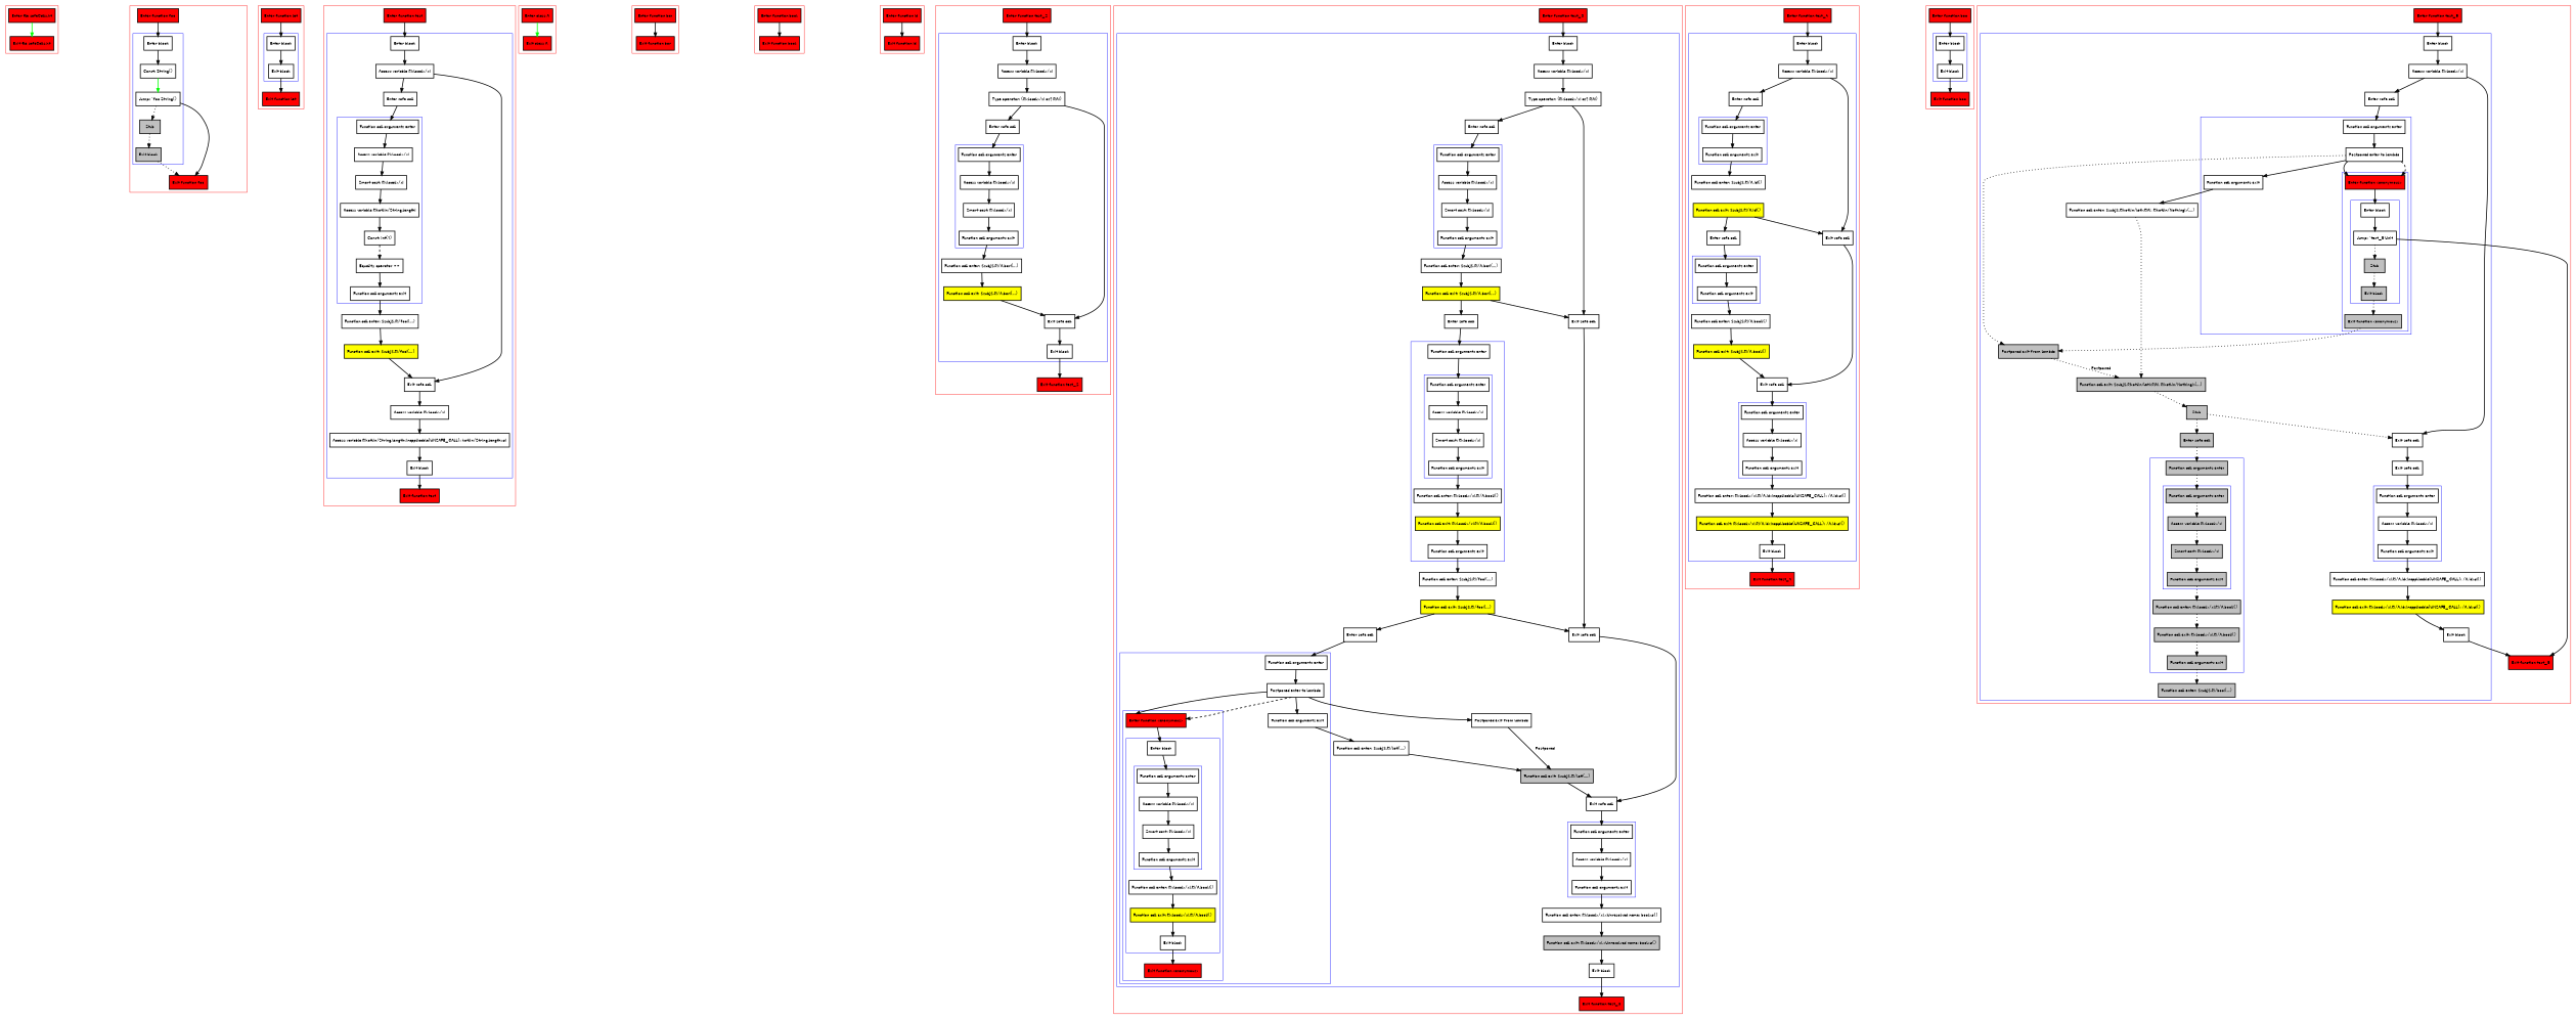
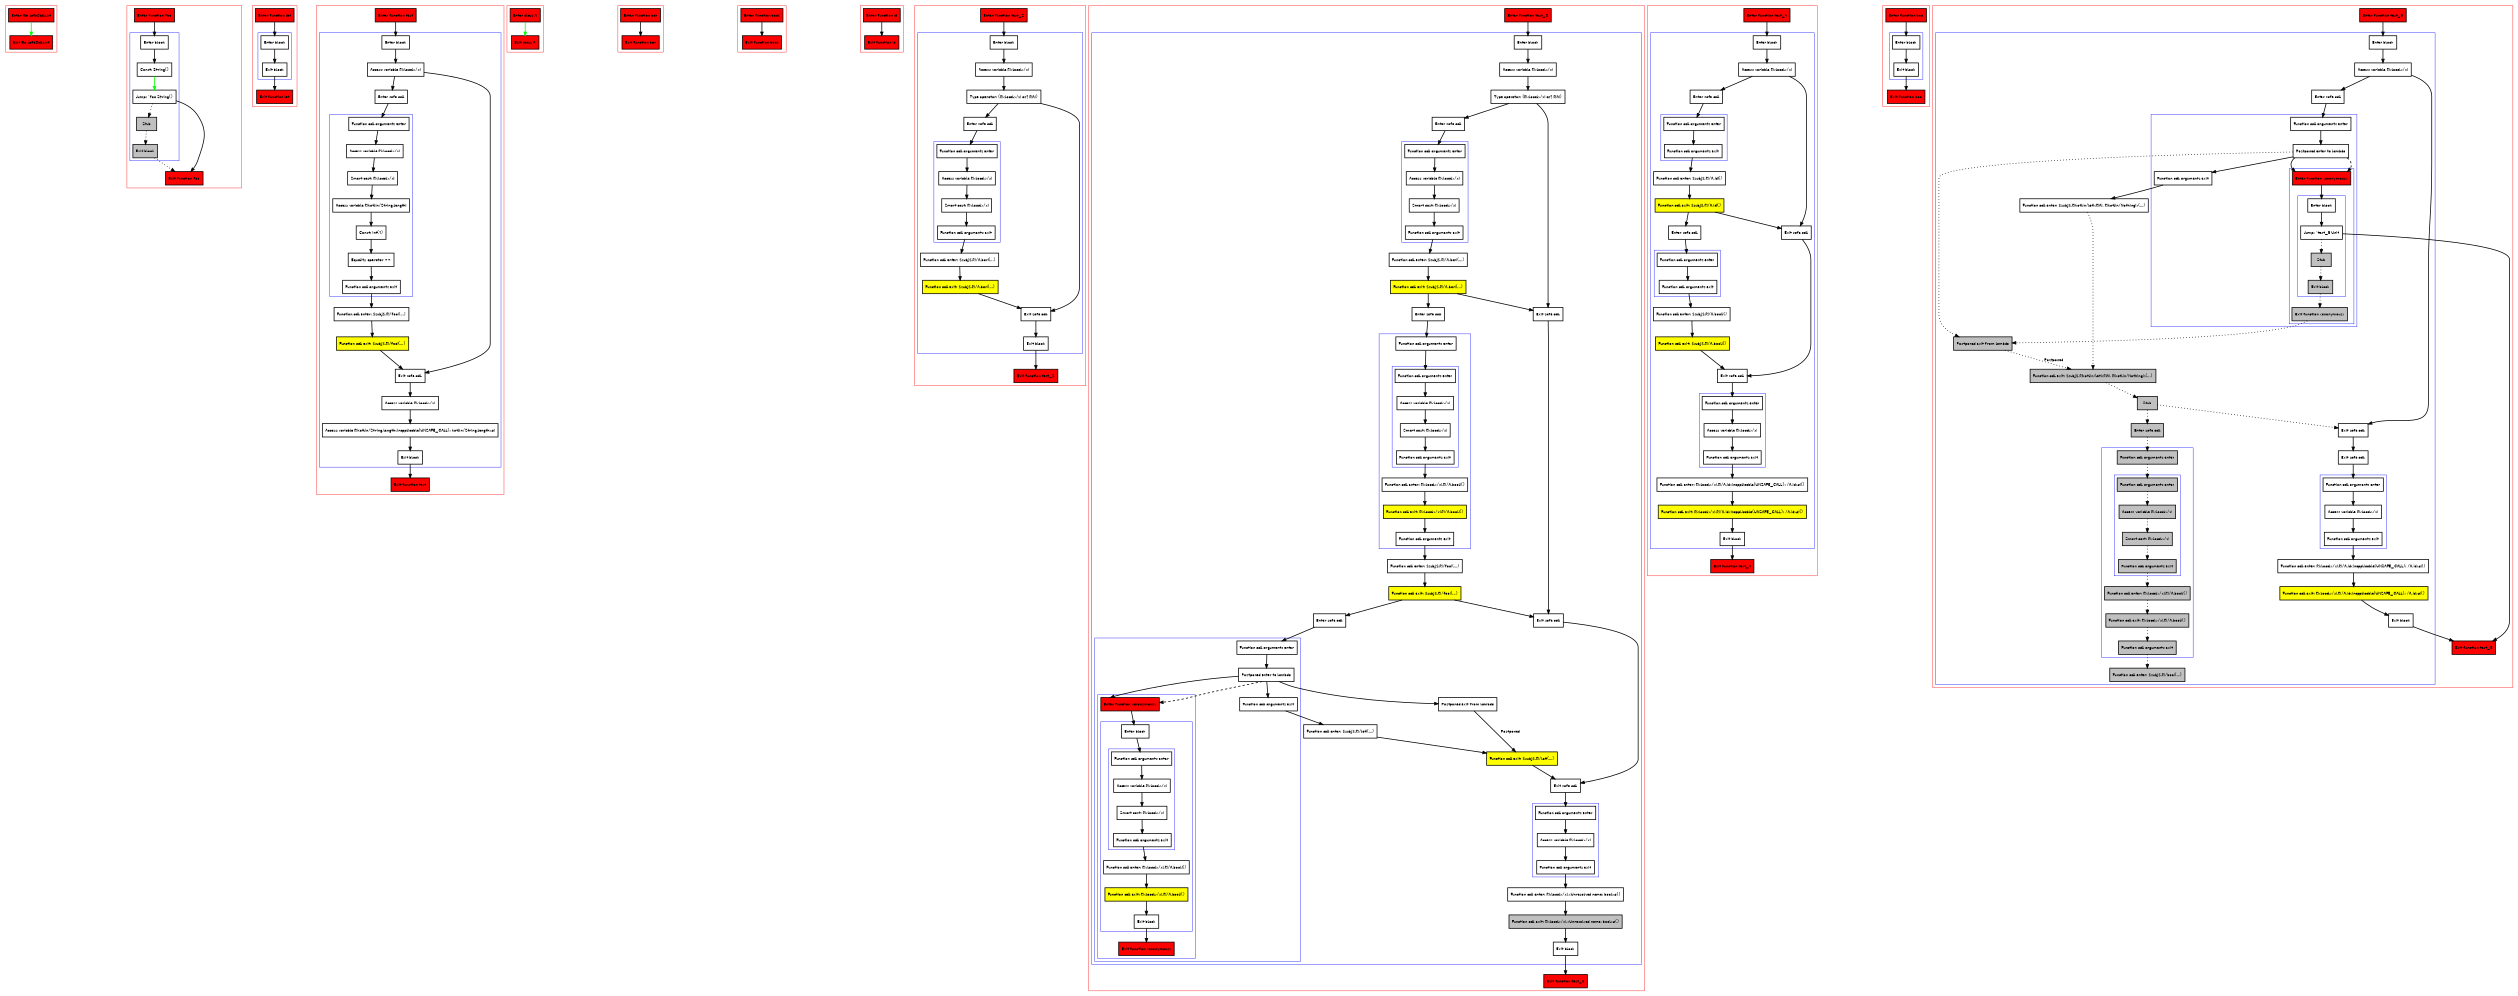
  digraph {
    fontname="Patrick Hand"
    nodesep=3
    node [fontname="Patrick Hand" penwidth=2 shape=box]
    edge [fontname="Patrick Hand" penwidth=2]
    n1 [fillcolor=red label="Enter file safeCalls.kt" style=filled]
    n2 [fillcolor=red label="Exit file safeCalls.kt" style=filled]
    n3 [label="Enter block"]
    n4 [label="Const: String()"]
    n5 [label="Jump: ^foo String()"]
    n6 [fillcolor=gray label=Stub style=filled]
    n7 [fillcolor=gray label="Exit block" style=filled]
    n8 [fillcolor=red label="Enter function foo" style=filled]
    n9 [fillcolor=red label="Exit function foo" style=filled]
    n10 [label="Enter block"]
    n11 [label="Exit block"]
    n12 [fillcolor=red label="Enter function let" style=filled]
    n13 [fillcolor=red label="Exit function let" style=filled]
    n14 [label="Function call arguments enter"]
    n15 [label="Access variable R|<local>/x|"]
    n16 [label="Smart cast: R|<local>/x|"]
    n17 [label="Access variable R|kotlin/String.length|"]
    n18 [label="Const: Int(1)"]
    n19 [label="Equality operator =="]
    n20 [label="Function call arguments exit"]
    n21 [label="Enter block"]
    n22 [label="Access variable R|<local>/x|"]
    n23 [label="Enter safe call"]
    n24 [label="Function call enter: $subj$.R|/foo|(...)"]
    n25 [fillcolor=yellow label="Function call exit: $subj$.R|/foo|(...)" style=filled]
    n26 [label="Exit safe call"]
    n27 [label="Access variable R|<local>/x|"]
    n28 [label="Access variable R|kotlin/String.length<Inapplicable(UNSAFE_CALL): kotlin/String.length>#|"]
    n29 [label="Exit block"]
    n30 [fillcolor=red label="Enter function test" style=filled]
    n31 [fillcolor=red label="Exit function test" style=filled]
    n32 [fillcolor=red label="Enter class A" style=filled]
    n33 [fillcolor=red label="Exit class A" style=filled]
    n34 [fillcolor=red label="Enter function bar" style=filled]
    n35 [fillcolor=red label="Exit function bar" style=filled]
    n36 [fillcolor=red label="Enter function bool" style=filled]
    n37 [fillcolor=red label="Exit function bool" style=filled]
    n38 [fillcolor=red label="Enter function id" style=filled]
    n39 [fillcolor=red label="Exit function id" style=filled]
    n40 [label="Function call arguments enter"]
    n41 [label="Access variable R|<local>/x|"]
    n42 [label="Smart cast: R|<local>/x|"]
    n43 [label="Function call arguments exit"]
    n44 [label="Enter block"]
    n45 [label="Access variable R|<local>/x|"]
    n46 [label="Type operator: (R|<local>/x| as? R|A|)"]
    n47 [label="Enter safe call"]
    n48 [label="Function call enter: $subj$.R|/A.bar|(...)"]
    n49 [fillcolor=yellow label="Function call exit: $subj$.R|/A.bar|(...)" style=filled]
    n50 [label="Exit safe call"]
    n51 [label="Exit block"]
    n52 [fillcolor=red label="Enter function test_2" style=filled]
    n53 [fillcolor=red label="Exit function test_2" style=filled]
    n54 [label="Function call arguments enter"]
    n55 [label="Access variable R|<local>/x|"]
    n56 [label="Smart cast: R|<local>/x|"]
    n57 [label="Function call arguments exit"]
    n58 [label="Function call arguments enter"]
    n59 [label="Access variable R|<local>/x|"]
    n60 [label="Smart cast: R|<local>/x|"]
    n61 [label="Function call arguments exit"]
    n62 [label="Function call arguments enter"]
    n63 [label="Function call enter: R|<local>/x|.R|/A.bool|()"]
    n64 [fillcolor=yellow label="Function call exit: R|<local>/x|.R|/A.bool|()" style=filled]
    n65 [label="Function call arguments exit"]
    n66 [label="Function call arguments enter"]
    n67 [label="Access variable R|<local>/x|"]
    n68 [label="Smart cast: R|<local>/x|"]
    n69 [label="Function call arguments exit"]
    n70 [label="Enter block"]
    n71 [label="Function call enter: R|<local>/x|.R|/A.bool|()"]
    n72 [fillcolor=yellow label="Function call exit: R|<local>/x|.R|/A.bool|()" style=filled]
    n73 [label="Exit block"]
    n74 [fillcolor=red label="Enter function <anonymous>" style=filled]
    n75 [fillcolor=red label="Exit function <anonymous>" style=filled]
    n76 [label="Function call arguments enter"]
    n77 [label="Postponed enter to lambda"]
    n78 [label="Function call arguments exit"]
    n79 [label="Function call arguments enter"]
    n80 [label="Access variable R|<local>/x|"]
    n81 [label="Function call arguments exit"]
    n82 [label="Enter block"]
    n83 [label="Access variable R|<local>/x|"]
    n84 [label="Type operator: (R|<local>/x| as? R|A|)"]
    n85 [label="Enter safe call"]
    n86 [label="Function call enter: $subj$.R|/A.bar|(...)"]
    n87 [fillcolor=yellow label="Function call exit: $subj$.R|/A.bar|(...)" style=filled]
    n88 [label="Enter safe call"]
    n89 [label="Function call enter: $subj$.R|/foo|(...)"]
    n90 [fillcolor=yellow label="Function call exit: $subj$.R|/foo|(...)" style=filled]
    n91 [label="Enter safe call"]
    n92 [label="Function call enter: $subj$.R|/let|(...)"]
    n93 [label="Postponed exit from lambda"]
-   n94 [fillcolor=gray label="Function call exit: $subj$.R|/let|(...)" style=filled]
+   n94 [fillcolor=yellow label="Function call exit: $subj$.R|/let|(...)" style=filled]
    n95 [label="Exit safe call"]
    n96 [label="Exit safe call"]
    n97 [label="Exit safe call"]
    n98 [label="Function call enter: R|<local>/x|.<Unresolved name: bool>#()"]
    n99 [fillcolor=gray label="Function call exit: R|<local>/x|.<Unresolved name: bool>#()" style=filled]
    n100 [label="Exit block"]
    n101 [fillcolor=red label="Enter function test_3" style=filled]
    n102 [fillcolor=red label="Exit function test_3" style=filled]
    n103 [label="Function call arguments enter"]
    n104 [label="Function call arguments exit"]
    n105 [label="Function call arguments enter"]
    n106 [label="Function call arguments exit"]
    n107 [label="Function call arguments enter"]
    n108 [label="Access variable R|<local>/x|"]
    n109 [label="Function call arguments exit"]
    n110 [label="Enter block"]
    n111 [label="Access variable R|<local>/x|"]
    n112 [label="Enter safe call"]
    n113 [label="Function call enter: $subj$.R|/A.id|()"]
    n114 [fillcolor=yellow label="Function call exit: $subj$.R|/A.id|()" style=filled]
    n115 [label="Enter safe call"]
    n116 [label="Function call enter: $subj$.R|/A.bool|()"]
    n117 [fillcolor=yellow label="Function call exit: $subj$.R|/A.bool|()" style=filled]
    n118 [label="Exit safe call"]
    n119 [label="Exit safe call"]
    n120 [label="Function call enter: R|<local>/x|.R|/A.id<Inapplicable(UNSAFE_CALL): /A.id>#|()"]
    n121 [fillcolor=yellow label="Function call exit: R|<local>/x|.R|/A.id<Inapplicable(UNSAFE_CALL): /A.id>#|()" style=filled]
    n122 [label="Exit block"]
    n123 [fillcolor=red label="Enter function test_4" style=filled]
    n124 [fillcolor=red label="Exit function test_4" style=filled]
    n125 [label="Enter block"]
    n126 [label="Exit block"]
    n127 [fillcolor=red label="Enter function boo" style=filled]
    n128 [fillcolor=red label="Exit function boo" style=filled]
    n129 [label="Enter block"]
    n130 [label="Jump: ^test_5 Unit"]
    n131 [fillcolor=gray label=Stub style=filled]
    n132 [fillcolor=gray label="Exit block" style=filled]
    n133 [fillcolor=red label="Enter function <anonymous>" style=filled]
    n134 [fillcolor=gray label="Exit function <anonymous>" style=filled]
    n135 [label="Function call arguments enter"]
    n136 [label="Postponed enter to lambda"]
    n137 [label="Function call arguments exit"]
    n138 [fillcolor=gray label="Function call arguments enter" style=filled]
    n139 [fillcolor=gray label="Access variable R|<local>/x|" style=filled]
    n140 [fillcolor=gray label="Smart cast: R|<local>/x|" style=filled]
    n141 [fillcolor=gray label="Function call arguments exit" style=filled]
    n142 [fillcolor=gray label="Function call arguments enter" style=filled]
    n143 [fillcolor=gray label="Function call enter: R|<local>/x|.R|/A.bool|()" style=filled]
    n144 [fillcolor=gray label="Function call exit: R|<local>/x|.R|/A.bool|()" style=filled]
    n145 [fillcolor=gray label="Function call arguments exit" style=filled]
    n146 [label="Function call arguments enter"]
    n147 [label="Access variable R|<local>/x|"]
    n148 [label="Function call arguments exit"]
    n149 [label="Enter block"]
    n150 [label="Access variable R|<local>/x|"]
    n151 [label="Enter safe call"]
    n152 [label="Function call enter: $subj$.R|kotlin/let|<R|A|, R|kotlin/Nothing|>(...)"]
    n153 [fillcolor=gray label="Postponed exit from lambda" style=filled]
    n154 [fillcolor=gray label="Function call exit: $subj$.R|kotlin/let|<R|A|, R|kotlin/Nothing|>(...)" style=filled]
    n155 [fillcolor=gray label=Stub style=filled]
    n156 [fillcolor=gray label="Enter safe call" style=filled]
    n157 [fillcolor=gray label="Function call enter: $subj$.R|/boo|(...)" style=filled]
    n158 [label="Exit safe call"]
    n159 [label="Exit safe call"]
    n160 [label="Function call enter: R|<local>/x|.R|/A.id<Inapplicable(UNSAFE_CALL): /A.id>#|()"]
    n161 [fillcolor=yellow label="Function call exit: R|<local>/x|.R|/A.id<Inapplicable(UNSAFE_CALL): /A.id>#|()" style=filled]
    n162 [label="Exit block"]
    n163 [fillcolor=red label="Enter function test_5" style=filled]
    n164 [fillcolor=red label="Exit function test_5" style=filled]
    subgraph cluster_1 {
      color=red
      n1
      n2
    }
    subgraph cluster_2 {
      color=red
      n8
      n9
      subgraph cluster_3 {
        color=blue
        n3
        n4
        n5
        n6
        n7
      }
    }
    subgraph cluster_4 {
      color=red
      n12
      n13
      subgraph cluster_5 {
        color=blue
        n10
        n11
      }
    }
    subgraph cluster_6 {
      color=red
      n30
      n31
      subgraph cluster_7 {
        color=blue
        n21
        n22
        n23
        n24
        n25
        n26
        n27
        n28
        n29
        subgraph cluster_8 {
          color=blue
          n14
          n15
          n16
          n17
          n18
          n19
          n20
        }
      }
    }
    subgraph cluster_9 {
      color=red
      n32
      n33
    }
    subgraph cluster_10 {
      color=red
      n34
      n35
    }
    subgraph cluster_11 {
      color=red
      n36
      n37
    }
    subgraph cluster_12 {
      color=red
      n38
      n39
    }
    subgraph cluster_13 {
      color=red
      n52
      n53
      subgraph cluster_14 {
        color=blue
        n44
        n45
        n46
        n47
        n48
        n49
        n50
        n51
        subgraph cluster_15 {
          color=blue
          n40
          n41
          n42
          n43
        }
      }
    }
    subgraph cluster_16 {
      color=red
      n101
      n102
      subgraph cluster_17 {
        color=blue
        n82
        n83
        n84
        n85
        n86
        n87
        n88
        n89
        n90
        n91
        n92
        n93
        n94
        n95
        n96
        n97
        n98
        n99
        n100
        subgraph cluster_18 {
          color=blue
          n54
          n55
          n56
          n57
        }
        subgraph cluster_19 {
          color=blue
          n62
          n63
          n64
          n65
          subgraph cluster_20 {
            color=blue
            n58
            n59
            n60
            n61
          }
        }
        subgraph cluster_21 {
          color=blue
          n76
          n77
          n78
          subgraph cluster_22 {
            color=blue
            n74
            n75
            subgraph cluster_23 {
              color=blue
              n70
              n71
              n72
              n73
              subgraph cluster_24 {
                color=blue
                n66
                n67
                n68
                n69
              }
            }
          }
        }
        subgraph cluster_25 {
          color=blue
          n79
          n80
          n81
        }
      }
    }
    subgraph cluster_26 {
      color=red
      n123
      n124
      subgraph cluster_27 {
        color=blue
        n110
        n111
        n112
        n113
        n114
        n115
        n116
        n117
        n118
        n119
        n120
        n121
        n122
        subgraph cluster_28 {
          color=blue
          n103
          n104
        }
        subgraph cluster_29 {
          color=blue
          n105
          n106
        }
        subgraph cluster_30 {
          color=blue
          n107
          n108
          n109
        }
      }
    }
    subgraph cluster_31 {
      color=red
      n127
      n128
      subgraph cluster_32 {
        color=blue
        n125
        n126
      }
    }
    subgraph cluster_33 {
      color=red
      n163
      n164
      subgraph cluster_34 {
        color=blue
        n149
        n150
        n151
        n152
        n153
        n154
        n155
        n156
        n157
        n158
        n159
        n160
        n161
        n162
        subgraph cluster_35 {
          color=blue
          n135
          n136
          n137
          subgraph cluster_36 {
            color=blue
            n133
            n134
            subgraph cluster_37 {
              color=blue
              n129
              n130
              n131
              n132
            }
          }
        }
        subgraph cluster_38 {
          color=blue
          n142
          n143
          n144
          n145
          subgraph cluster_39 {
            color=blue
            n138
            n139
            n140
            n141
          }
        }
        subgraph cluster_40 {
          color=blue
          n146
          n147
          n148
        }
      }
    }
    n1 -> n2 [color=green]
    n3 -> n4
    n4 -> n5 [color=green]
    n5 -> n6 [style=dotted]
    n5 -> n9
    n6 -> n7 [style=dotted]
    n7 -> n9 [style=dotted]
    n8 -> n3
    n10 -> n11
    n11 -> n13
    n12 -> n10
    n14 -> n15
    n15 -> n16
    n16 -> n17
    n17 -> n18
-   n18 -> n19 [style=dashed]
+   n18 -> n19
    n19 -> n20
    n20 -> n24
    n21 -> n22
    n22 -> n23
    n22 -> n26
    n23 -> n14
    n24 -> n25
    n25 -> n26
    n26 -> n27
    n27 -> n28
    n28 -> n29
    n29 -> n31
    n30 -> n21
    n32 -> n33 [color=green]
    n34 -> n35
    n36 -> n37
    n38 -> n39
    n40 -> n41
    n41 -> n42
    n42 -> n43
    n43 -> n48
    n44 -> n45
    n45 -> n46
    n46 -> n47
    n46 -> n50
    n47 -> n40
    n48 -> n49
    n49 -> n50
    n50 -> n51
    n51 -> n53
    n52 -> n44
    n54 -> n55
    n55 -> n56
    n56 -> n57
    n57 -> n86
    n58 -> n59
    n59 -> n60
    n60 -> n61
    n61 -> n63
    n62 -> n58
    n63 -> n64
    n64 -> n65
    n65 -> n89
    n66 -> n67
    n67 -> n68
    n68 -> n69
    n69 -> n71
    n70 -> n66
    n71 -> n72
    n72 -> n73
    n73 -> n75
    n74 -> n70
    n76 -> n77
    n77 -> n74
    n77 -> n74 [style=dashed]
    n77 -> n78
    n77 -> n93
    n78 -> n92
    n79 -> n80
    n80 -> n81
    n81 -> n98
    n82 -> n83
    n83 -> n84
    n84 -> n85
    n84 -> n95
    n85 -> n54
    n86 -> n87
    n87 -> n88
    n87 -> n95
    n88 -> n62
    n89 -> n90
    n90 -> n91
    n90 -> n96
    n91 -> n76
    n92 -> n94
    n93 -> n94 [label=Postponed]
    n94 -> n97
    n95 -> n96
    n96 -> n97
    n97 -> n79
    n98 -> n99
    n99 -> n100
    n100 -> n102
    n101 -> n82
    n103 -> n104
    n104 -> n113
    n105 -> n106
    n106 -> n116
    n107 -> n108
    n108 -> n109
    n109 -> n120
    n110 -> n111
    n111 -> n112
    n111 -> n118
    n112 -> n103
+   n113 -> n114
    n114 -> n115
    n114 -> n118
    n115 -> n105
    n116 -> n117
    n117 -> n119
    n118 -> n119
    n119 -> n107
    n120 -> n121
    n121 -> n122
    n122 -> n124
    n123 -> n110
    n125 -> n126
    n126 -> n128
    n127 -> n125
    n129 -> n130
    n130 -> n131 [style=dotted]
    n130 -> n164
    n131 -> n132 [style=dotted]
    n132 -> n134 [style=dotted]
    n133 -> n129
    n134 -> n153 [style=dotted]
    n135 -> n136
    n136 -> n133
    n136 -> n133 [style=dashed]
    n136 -> n137
    n136 -> n153 [style=dotted]
    n137 -> n152
    n138 -> n139 [style=dotted]
    n139 -> n140 [style=dotted]
    n140 -> n141 [style=dotted]
    n141 -> n143 [style=dotted]
    n142 -> n138 [style=dotted]
    n143 -> n144 [style=dotted]
    n144 -> n145 [style=dotted]
    n145 -> n157 [style=dotted]
    n146 -> n147
    n147 -> n148
    n148 -> n160
    n149 -> n150
    n150 -> n151
    n150 -> n158
    n151 -> n135
    n152 -> n154 [style=dotted]
    n153 -> n154 [label=Postponed style=dotted]
    n154 -> n155 [style=dotted]
    n155 -> n156 [style=dotted]
    n155 -> n158 [style=dotted]
    n156 -> n142 [style=dotted]
    n158 -> n159
    n159 -> n146
    n160 -> n161
    n161 -> n162
    n162 -> n164
    n163 -> n149
  }
